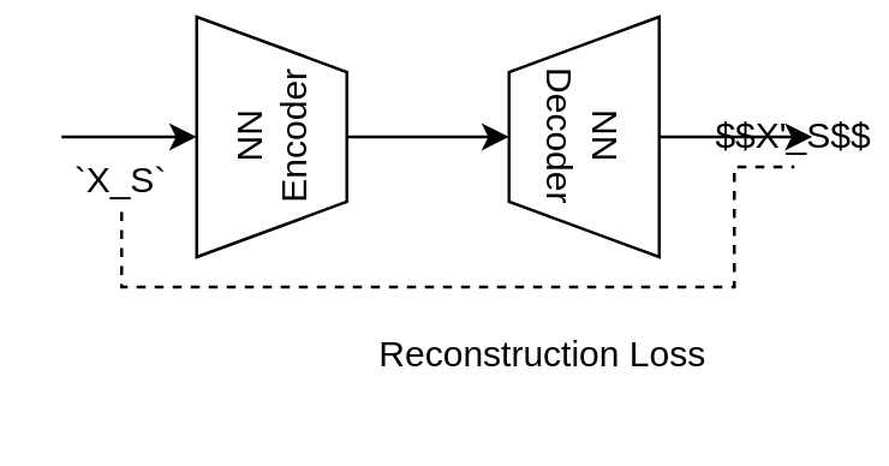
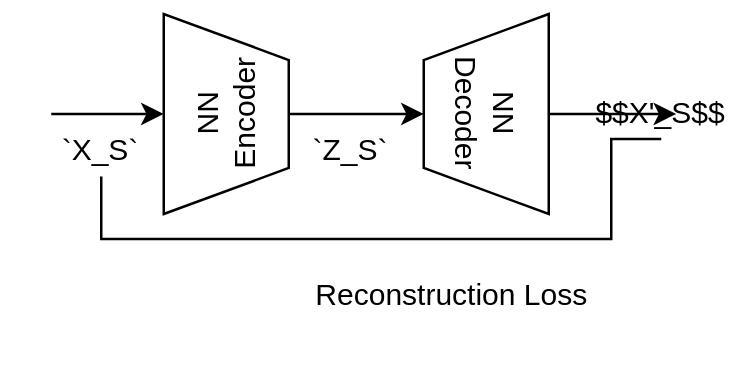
  <mxCell id="0" />
  <mxCell id="1" parent="0" />
- <mxCell id="2" style="edgeStyle=orthogonalEdgeStyle;rounded=0;orthogonalLoop=1;jettySize=auto;html=1;entryX=0.5;entryY=1;entryDx=0;entryDy=0;endArrow=none;startFill=0;dashed=1;" edge="1" parent="1" source="3" target="10"><mxGeometry relative="1" as="geometry"><Array as="points"><mxPoint x="40" y="95" /><mxPoint x="244" y="95" /></Array></mxGeometry></mxCell>
+ <mxCell id="2" style="edgeStyle=orthogonalEdgeStyle;rounded=0;orthogonalLoop=1;jettySize=auto;html=1;entryX=0.5;entryY=1;entryDx=0;entryDy=0;endArrow=none;startFill=0;dashed=0;" edge="1" parent="1" source="3" target="10"><mxGeometry relative="1" as="geometry"><Array as="points"><mxPoint x="40" y="95" /><mxPoint x="244" y="95" /></Array></mxGeometry></mxCell>
  <mxCell id="3" value="&lt;div&gt;`X_S`&lt;/div&gt;" style="text;html=1;align=center;verticalAlign=middle;whiteSpace=wrap;rounded=0;" vertex="1" parent="1"><mxGeometry x="30" y="50" width="20" height="20" as="geometry" /></mxCell>
  <mxCell id="4" value="" style="edgeStyle=orthogonalEdgeStyle;rounded=0;orthogonalLoop=1;jettySize=auto;html=1;" edge="1" parent="1" source="5" target="7"><mxGeometry relative="1" as="geometry" /></mxCell>
  <mxCell id="5" value="&lt;div&gt;NN&lt;/div&gt;&lt;div&gt;Encoder&lt;/div&gt;" style="verticalLabelPosition=middle;verticalAlign=middle;html=1;shape=trapezoid;perimeter=trapezoidPerimeter;whiteSpace=wrap;size=0.23;arcSize=10;flipV=1;labelPosition=center;align=center;rotation=-90;" vertex="1" parent="1"><mxGeometry x="50" y="20" width="80" height="50" as="geometry" /></mxCell>
  <mxCell id="6" value="" style="endArrow=classic;html=1;rounded=0;entryX=0.5;entryY=0;entryDx=0;entryDy=0;" edge="1" parent="1" target="5"><mxGeometry width="50" height="50" relative="1" as="geometry"><mxPoint x="20" y="45" as="sourcePoint" /><mxPoint x="58" y="45" as="targetPoint" /></mxGeometry></mxCell>
  <mxCell id="7" value="&lt;div&gt;NN&lt;/div&gt;&lt;div&gt;Decoder&lt;/div&gt;" style="verticalLabelPosition=middle;verticalAlign=middle;html=1;shape=trapezoid;perimeter=trapezoidPerimeter;whiteSpace=wrap;size=0.23;arcSize=10;flipV=1;labelPosition=center;align=center;rotation=90;" vertex="1" parent="1"><mxGeometry x="154" y="20" width="80" height="50" as="geometry" /></mxCell>
+ <mxCell id="8" value="&lt;div&gt;`Z_S`&lt;/div&gt;" style="text;html=1;align=center;verticalAlign=middle;whiteSpace=wrap;rounded=0;" vertex="1" parent="1"><mxGeometry x="130" y="50" width="20" height="20" as="geometry" /></mxCell>
  <mxCell id="9" value="" style="endArrow=classic;html=1;rounded=0;exitX=0.5;exitY=0;exitDx=0;exitDy=0;" edge="1" parent="1" source="7"><mxGeometry width="50" height="50" relative="1" as="geometry"><mxPoint x="170" y="115" as="sourcePoint" /><mxPoint x="270" y="45" as="targetPoint" /></mxGeometry></mxCell>
  <mxCell id="10" value="&lt;div&gt;$$X'_S$$&lt;/div&gt;" style="text;html=1;align=center;verticalAlign=middle;whiteSpace=wrap;rounded=0;" vertex="1" parent="1"><mxGeometry x="254" y="35" width="20" height="20" as="geometry" /></mxCell>
  <mxCell id="11" value="Reconstruction Loss" style="text;html=1;align=center;verticalAlign=middle;resizable=0;points=[];autosize=1;strokeColor=none;fillColor=none;" vertex="1" parent="1"><mxGeometry x="110" y="103" width="140" height="30" as="geometry" /></mxCell>
